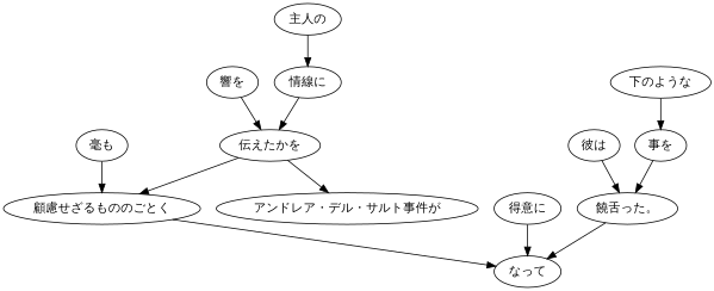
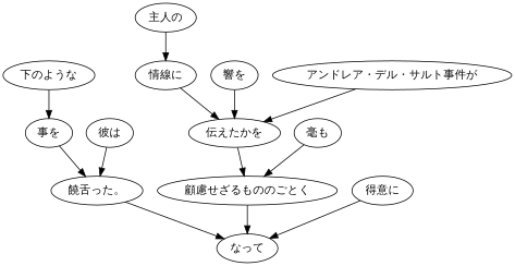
  digraph {
    n1 [label="彼は"]
    n2 [label="饒舌った。"]
    n3 [label="なって"]
    n4 [label="アンドレア・デル・サルト事件が"]
    n5 [label="伝えたかを"]
    n6 [label="顧慮せざるもののごとく"]
    n7 [label="主人の"]
    n8 [label="情線に"]
    n9 [label="響を"]
    n10 [label="毫も"]
    n11 [label="得意に"]
    n12 [label="下のような"]
    n13 [label="事を"]
    n1 -> n2
    n2 -> n3
-   n5 -> n4
+   n4 -> n5
    n5 -> n6
    n6 -> n3
    n7 -> n8
    n8 -> n5
    n9 -> n5
    n10 -> n6
    n11 -> n3
    n12 -> n13
    n13 -> n2
  }
